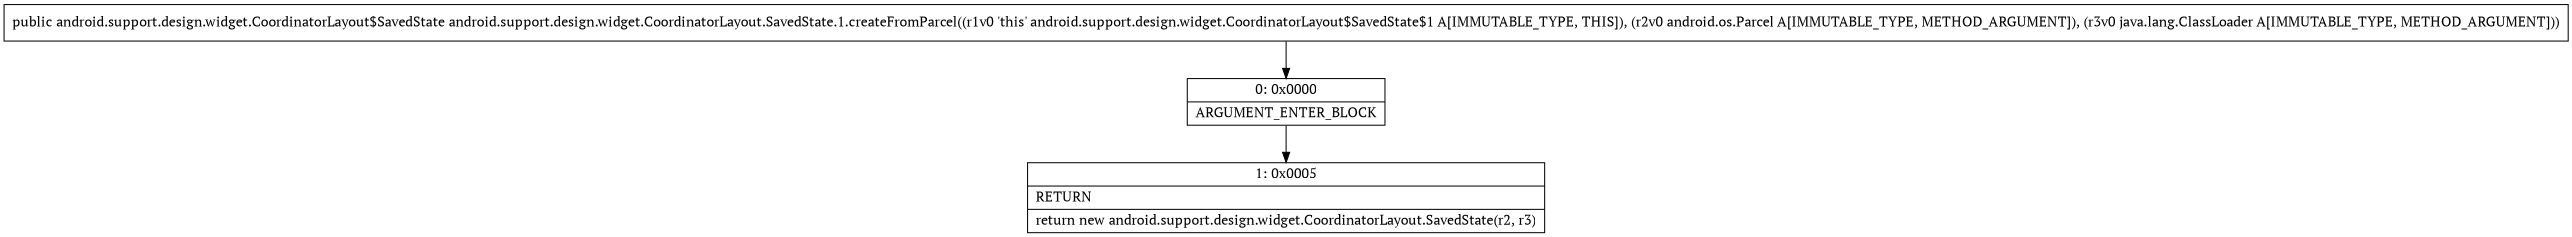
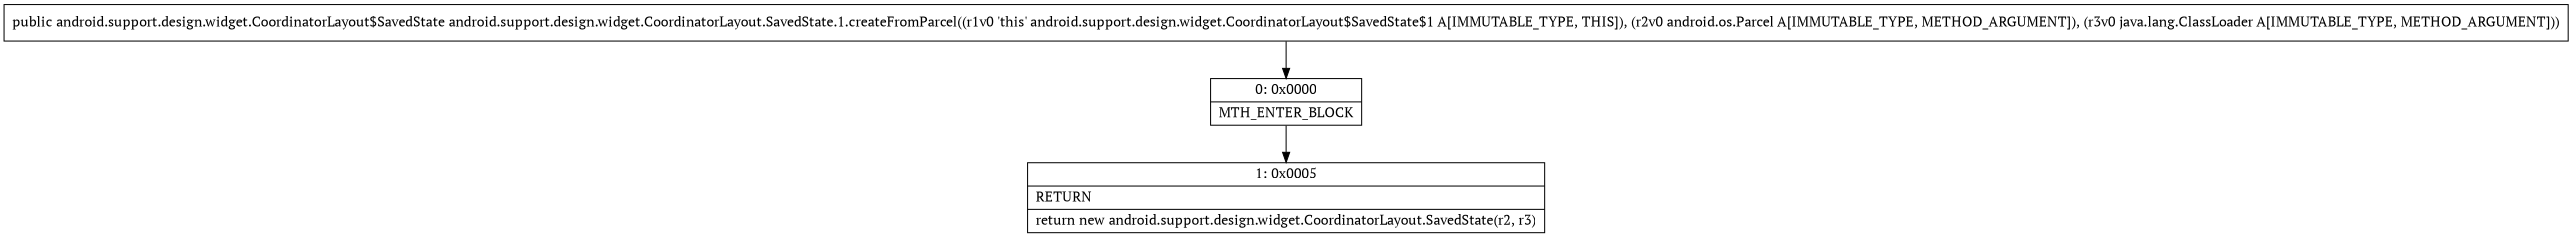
  digraph {
    fontname="PT Serif"
    node [shape=record fontname="PT Serif"]
    edge [fontname="PT Serif"]
-   n1 [label="{0\:\ 0x0000|ARGUMENT_ENTER_BLOCK\l}"]
+   n1 [label="{0\:\ 0x0000|MTH_ENTER_BLOCK\l}"]
    n2 [label="{1\:\ 0x0005|RETURN\l|return new android.support.design.widget.CoordinatorLayout.SavedState(r2, r3)\l}"]
    n3 [label="{public android.support.design.widget.CoordinatorLayout$SavedState android.support.design.widget.CoordinatorLayout.SavedState.1.createFromParcel((r1v0 'this' android.support.design.widget.CoordinatorLayout$SavedState$1 A[IMMUTABLE_TYPE, THIS]), (r2v0 android.os.Parcel A[IMMUTABLE_TYPE, METHOD_ARGUMENT]), (r3v0 java.lang.ClassLoader A[IMMUTABLE_TYPE, METHOD_ARGUMENT])) }"]
    n1 -> n2
    n3 -> n1
  }
